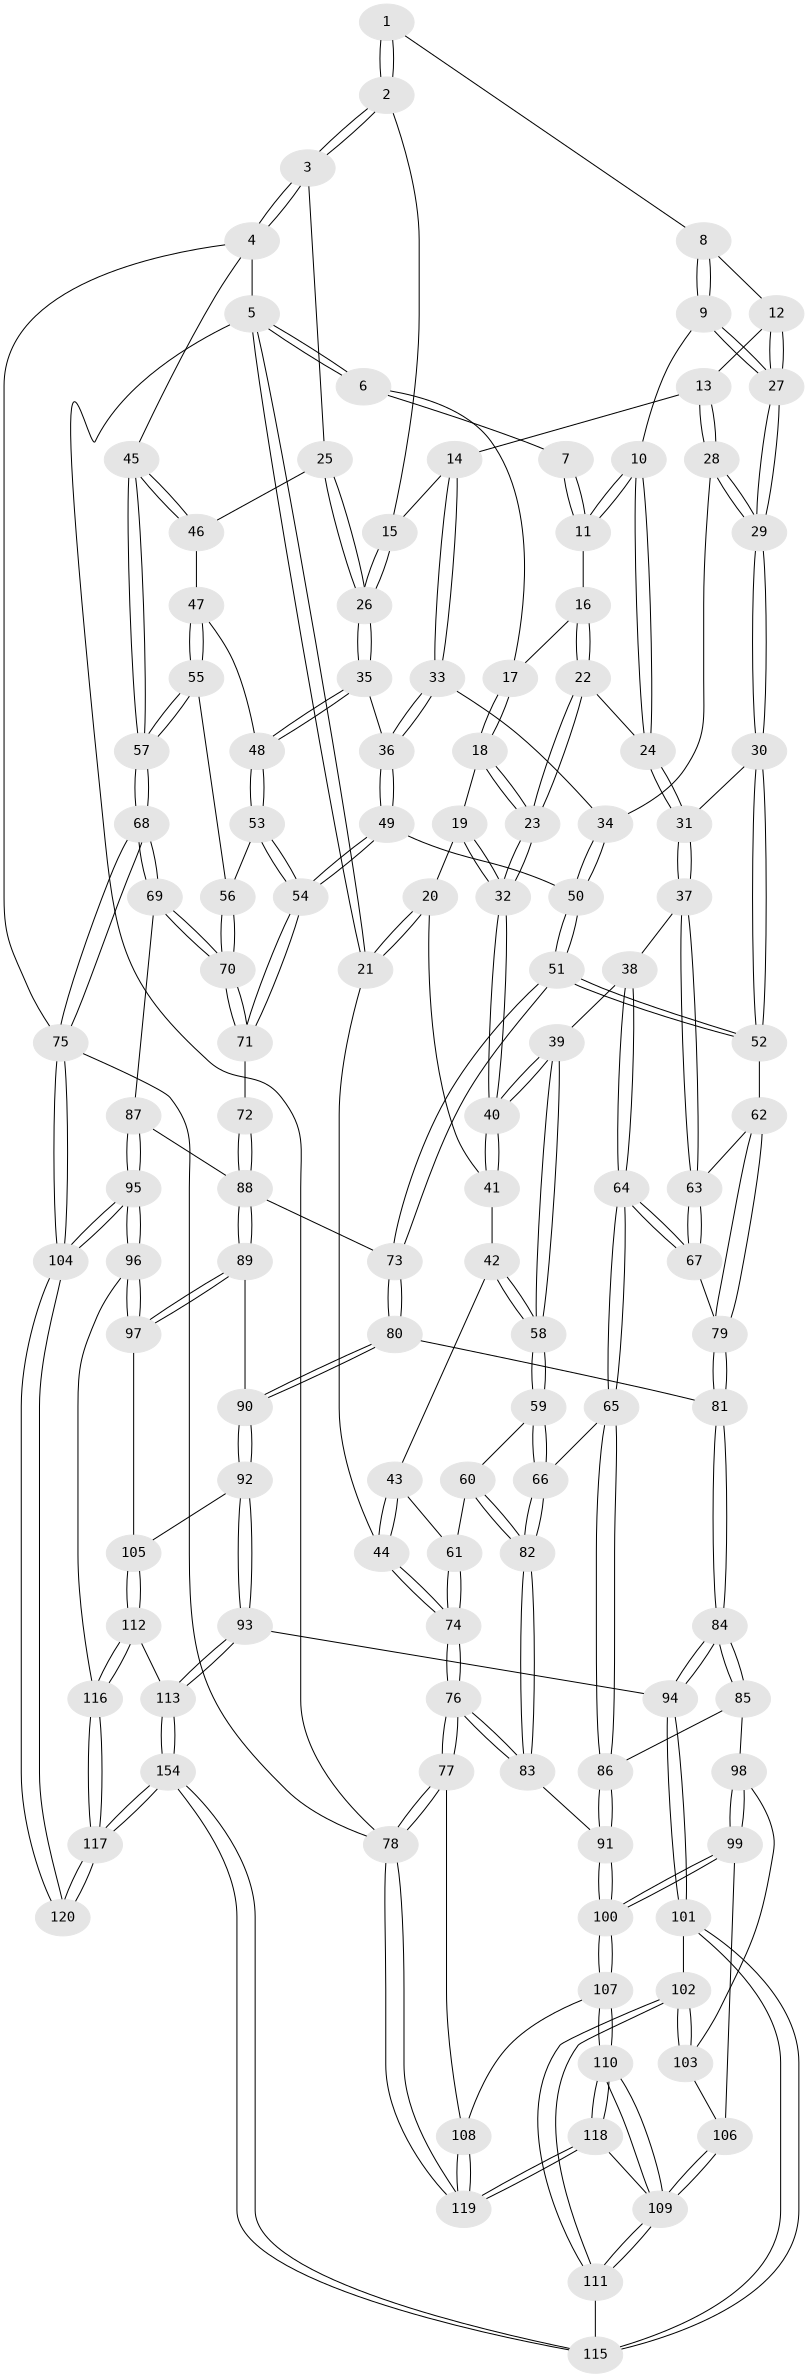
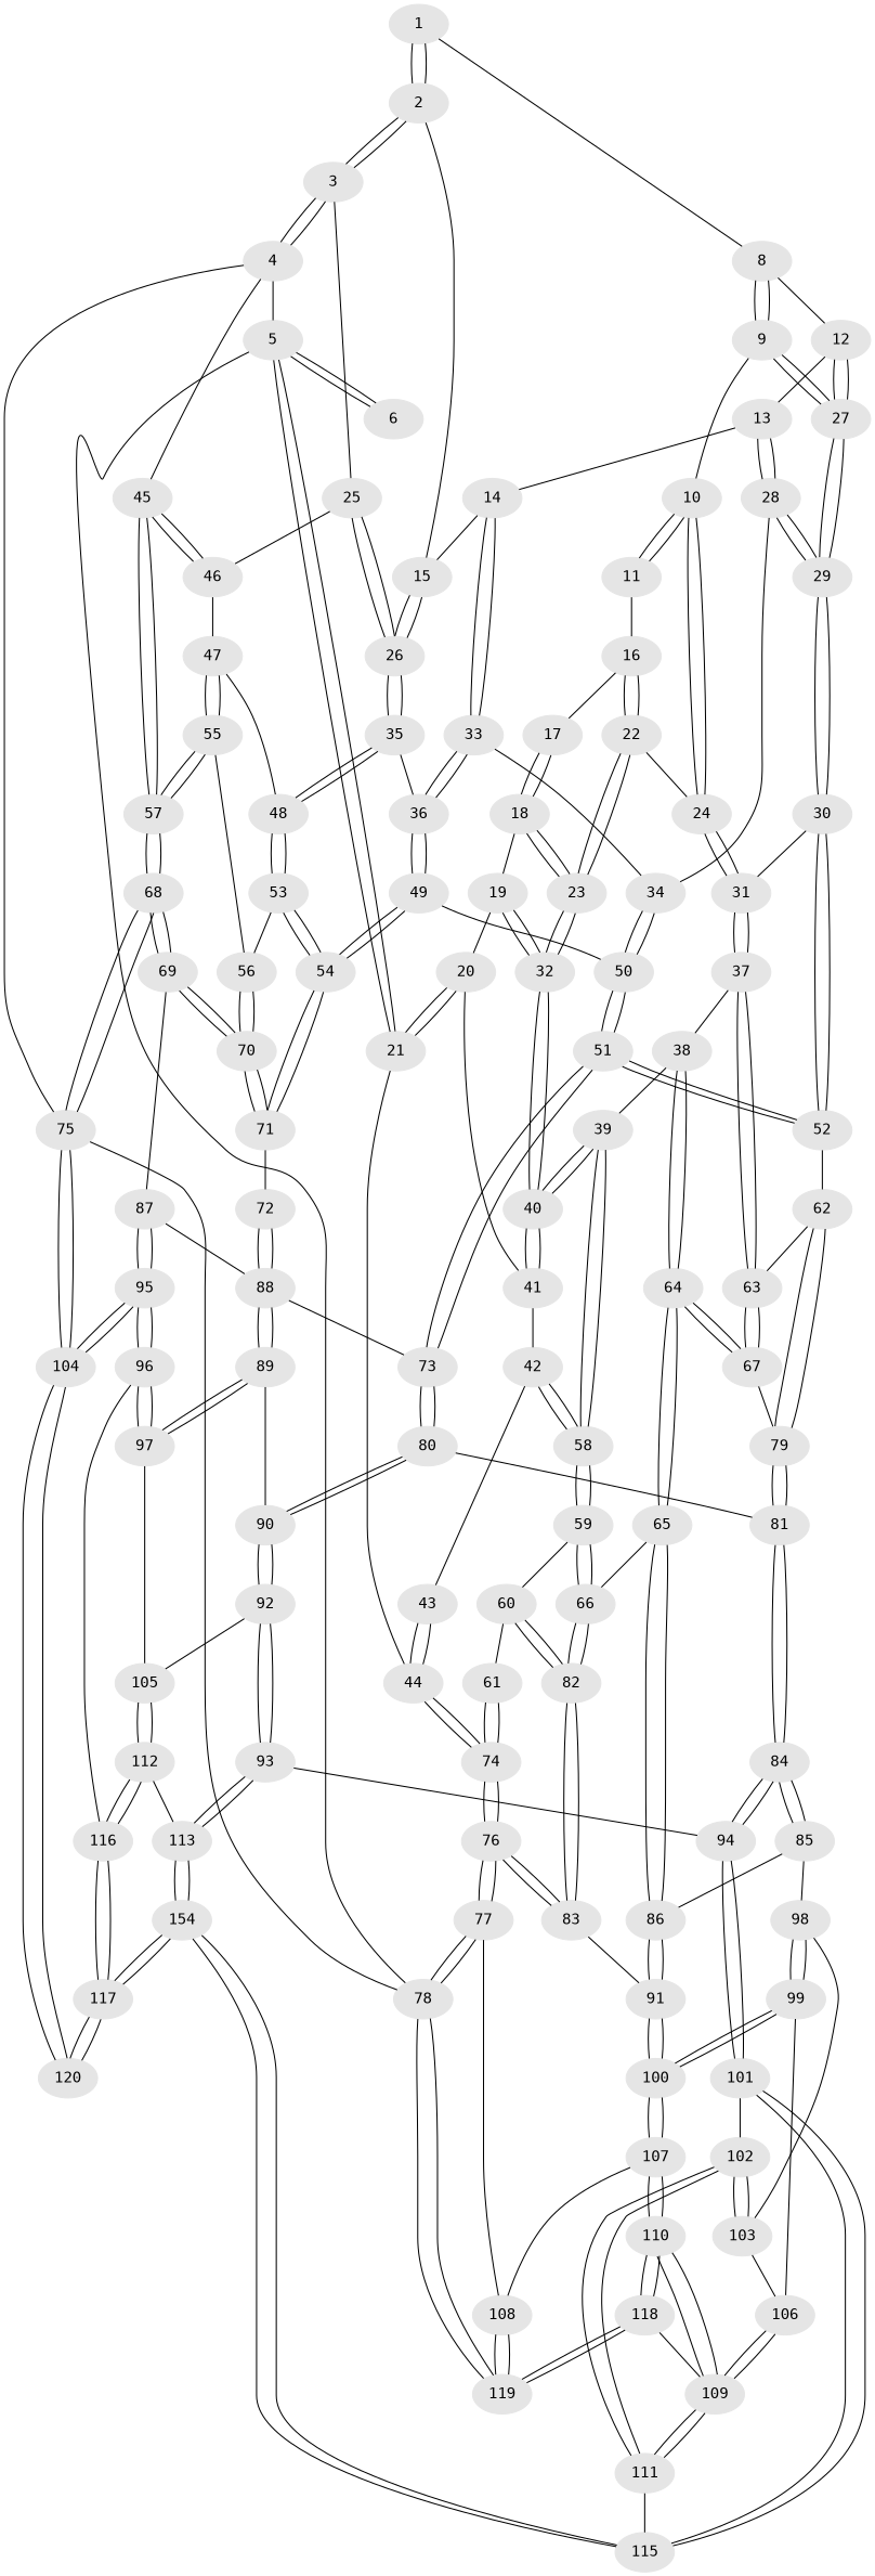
  graph {
    fontname="DejaVu Sans Mono"
    node [color=gray90 fontname="DejaVu Sans Mono" style=filled]
    edge [fontname="DejaVu Sans Mono"]
    1
    2
    8
    3
    15
    9
    12
    4
    25
    26
    5
    45
    75
    46
    6
    21
    78
    57
    104
-   7
    17
    44
    119
    11
    18
    16
    10
    27
    13
    24
    29
    31
    22
    14
    28
    33
    34
    36
    35
    23
    19
    20
    32
    41
    40
    42
    74
    37
    47
    48
    30
    50
    52
    62
    38
    63
    49
    51
    53
    54
    39
    64
    67
    58
    65
    59
    43
    61
    76
    68
    55
    56
    71
    73
    80
    79
    70
    72
    69
    60
    66
    82
    83
    81
    86
    91
    87
    88
    95
    89
    90
    77
    120
    108
    84
    92
    85
    94
    100
    98
    101
    99
    103
    96
    97
    105
    93
    107
    113
    112
    n111 [label=154]
    102
    115
    116
    117
    106
    109
    110
    111
    118
    1 -- 2
    1 -- 2
    1 -- 8
    2 -- 3
    2 -- 3
    2 -- 15
    8 -- 9
    8 -- 9
    8 -- 12
    3 -- 4
    3 -- 4
    3 -- 25
    15 -- 26
    15 -- 26
    9 -- 10
    9 -- 27
    9 -- 27
    12 -- 27
    12 -- 27
    12 -- 13
    4 -- 5
    4 -- 45
    4 -- 75
    25 -- 26
    25 -- 26
    25 -- 46
    26 -- 35
    26 -- 35
    5 -- 6
    5 -- 6
    5 -- 21
    5 -- 21
    5 -- 78
    45 -- 46
    45 -- 46
    45 -- 57
    45 -- 57
    75 -- 78
    75 -- 104
    75 -- 104
    46 -- 47
-   6 -- 7
-   6 -- 17
    21 -- 44
    78 -- 119
    78 -- 119
    57 -- 68
    57 -- 68
    104 -- 120
    104 -- 120
-   7 -- 11
-   7 -- 11
    17 -- 18
    17 -- 18
    44 -- 74
    44 -- 74
    11 -- 16
    18 -- 23
    18 -- 23
    18 -- 19
    16 -- 17
    16 -- 22
    16 -- 22
    10 -- 11
    10 -- 11
    10 -- 24
    10 -- 24
    27 -- 29
    27 -- 29
    13 -- 14
    13 -- 28
    13 -- 28
    24 -- 31
    24 -- 31
    29 -- 30
    29 -- 30
    31 -- 37
    31 -- 37
    22 -- 24
    22 -- 23
    22 -- 23
    14 -- 15
    14 -- 33
    14 -- 33
    28 -- 29
    28 -- 29
    28 -- 34
    33 -- 34
    33 -- 36
    33 -- 36
    34 -- 50
    34 -- 50
    36 -- 49
    36 -- 49
    35 -- 36
    35 -- 48
    35 -- 48
    23 -- 32
    23 -- 32
    19 -- 20
    19 -- 32
    19 -- 32
    20 -- 21
    20 -- 21
    20 -- 41
    32 -- 40
    32 -- 40
    41 -- 42
    40 -- 41
    40 -- 41
    42 -- 58
    42 -- 58
    42 -- 43
    74 -- 76
    74 -- 76
    37 -- 38
    37 -- 63
    37 -- 63
    47 -- 48
    47 -- 55
    47 -- 55
    48 -- 53
    48 -- 53
    30 -- 31
    30 -- 52
    30 -- 52
    50 -- 51
    50 -- 51
    52 -- 62
    62 -- 63
    62 -- 79
    62 -- 79
    38 -- 39
    38 -- 64
    38 -- 64
    63 -- 67
    63 -- 67
    49 -- 50
    49 -- 54
    49 -- 54
    51 -- 52
    51 -- 52
    51 -- 73
    51 -- 73
    53 -- 54
    53 -- 54
    53 -- 56
    54 -- 71
    54 -- 71
    39 -- 40
    39 -- 40
    39 -- 58
    39 -- 58
    64 -- 67
    64 -- 67
    64 -- 65
    64 -- 65
    67 -- 79
    58 -- 59
    58 -- 59
    65 -- 66
    65 -- 86
    65 -- 86
    59 -- 60
    59 -- 66
    59 -- 66
    43 -- 44
    43 -- 44
-   43 -- 61
    61 -- 74
    61 -- 74
    76 -- 83
    76 -- 83
    76 -- 77
    76 -- 77
    68 -- 75
    68 -- 75
    68 -- 69
    68 -- 69
    55 -- 57
    55 -- 57
    55 -- 56
    56 -- 70
    56 -- 70
    71 -- 72
    73 -- 80
    73 -- 80
    80 -- 81
    80 -- 90
    80 -- 90
    79 -- 81
    79 -- 81
    70 -- 71
    70 -- 71
    72 -- 88
    72 -- 88
    69 -- 70
    69 -- 70
    69 -- 87
    60 -- 61
    60 -- 82
    60 -- 82
    66 -- 82
    66 -- 82
    82 -- 83
    82 -- 83
    83 -- 91
    81 -- 84
    81 -- 84
    86 -- 91
    86 -- 91
    91 -- 100
    91 -- 100
    87 -- 88
    87 -- 95
    87 -- 95
    88 -- 73
    88 -- 89
    88 -- 89
    95 -- 104
    95 -- 104
    95 -- 96
    95 -- 96
    89 -- 90
    89 -- 97
    89 -- 97
    90 -- 92
    90 -- 92
    77 -- 78
    77 -- 78
    77 -- 108
    108 -- 119
    108 -- 119
    84 -- 85
    84 -- 85
    84 -- 94
    84 -- 94
    92 -- 105
    92 -- 93
    92 -- 93
    85 -- 86
    85 -- 98
    94 -- 101
    94 -- 101
    100 -- 107
    100 -- 107
    98 -- 99
    98 -- 99
    98 -- 103
    101 -- 102
    101 -- 115
    101 -- 115
    99 -- 100
    99 -- 100
    99 -- 106
    103 -- 106
    96 -- 97
    96 -- 97
    96 -- 116
    97 -- 105
    105 -- 112
    105 -- 112
    93 -- 94
    93 -- 113
    93 -- 113
    107 -- 108
    107 -- 110
    107 -- 110
    113 -- n111
    113 -- n111
    112 -- 113
    112 -- 116
    112 -- 116
    n111 -- 115
    n111 -- 115
    n111 -- 117
    n111 -- 117
    102 -- 103
    102 -- 103
    102 -- 111
    102 -- 111
    116 -- 117
    116 -- 117
    117 -- 120
    117 -- 120
    106 -- 109
    106 -- 109
    109 -- 110
    109 -- 110
    109 -- 111
    109 -- 111
    110 -- 118
    110 -- 118
    111 -- 115
    118 -- 119
    118 -- 119
    118 -- 109
  }
